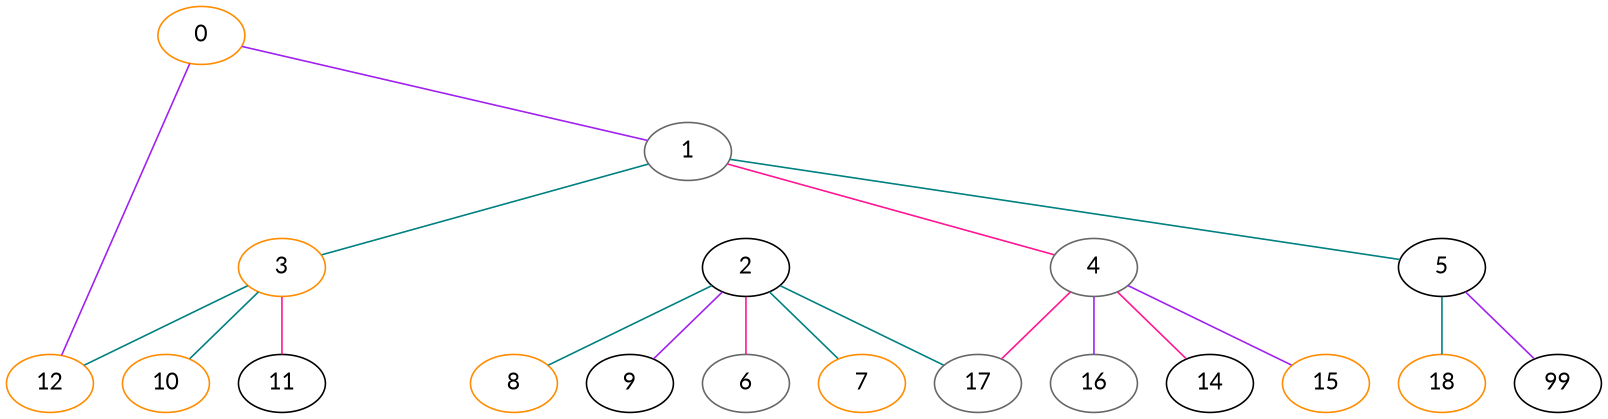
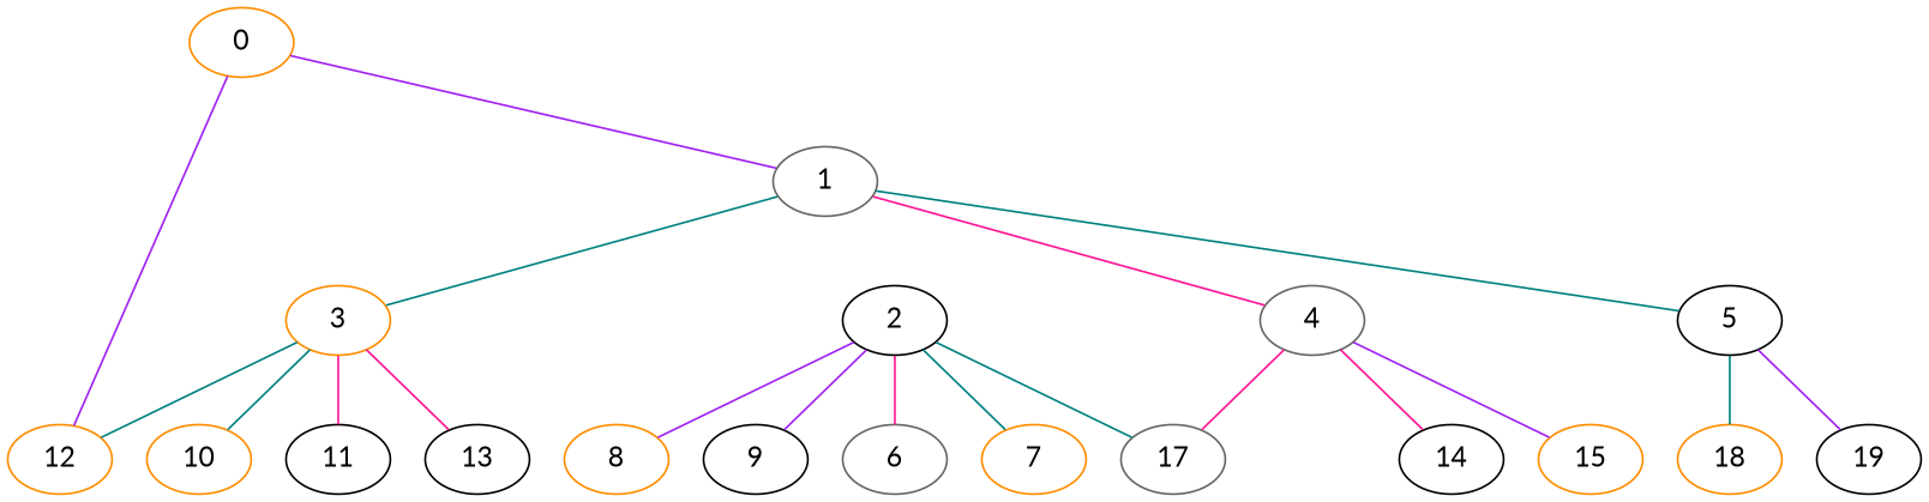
  graph {
    fontname=Lato
    node [color=darkorange fontname=Lato]
    edge [color=teal fontname=Lato]
    1 [color=gray40]
    0
    12
    3
    4 [color=gray40]
    5 [color=black]
    2 [color=black]
    8
    9 [color=black]
    6 [color=gray40]
    7
    17 [color=gray40]
    10
    11 [color=black]
-   16 [color=gray40]
+   13 [color=black]
    14 [color=black]
    15
    18
-   19 [color=black label=99]
+   19 [color=black]
    1 -- 3
    1 -- 4 [color=deeppink]
    1 -- 5
    0 -- 1 [color=purple]
    0 -- 12 [color=purple]
    3 -- 12
    3 -- 10
    3 -- 11 [color=deeppink]
+   3 -- 13 [color=deeppink]
    4 -- 17 [color=deeppink]
-   4 -- 16 [color=purple]
    4 -- 14 [color=deeppink]
    4 -- 15 [color=purple]
    5 -- 18
    5 -- 19 [color=purple]
-   2 -- 8
+   2 -- 8 [color=purple]
    2 -- 9 [color=purple]
    2 -- 6 [color=deeppink]
    2 -- 7
    2 -- 17
  }
